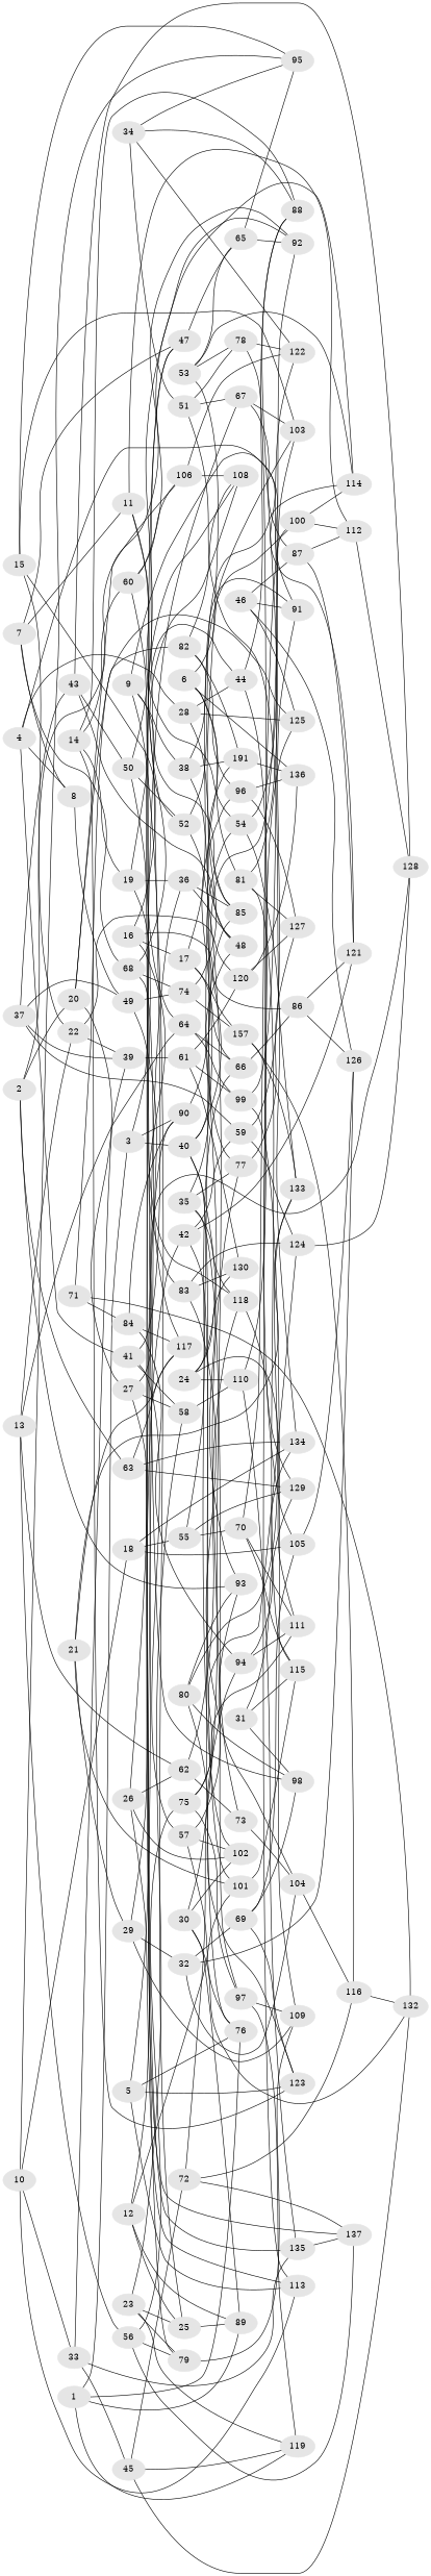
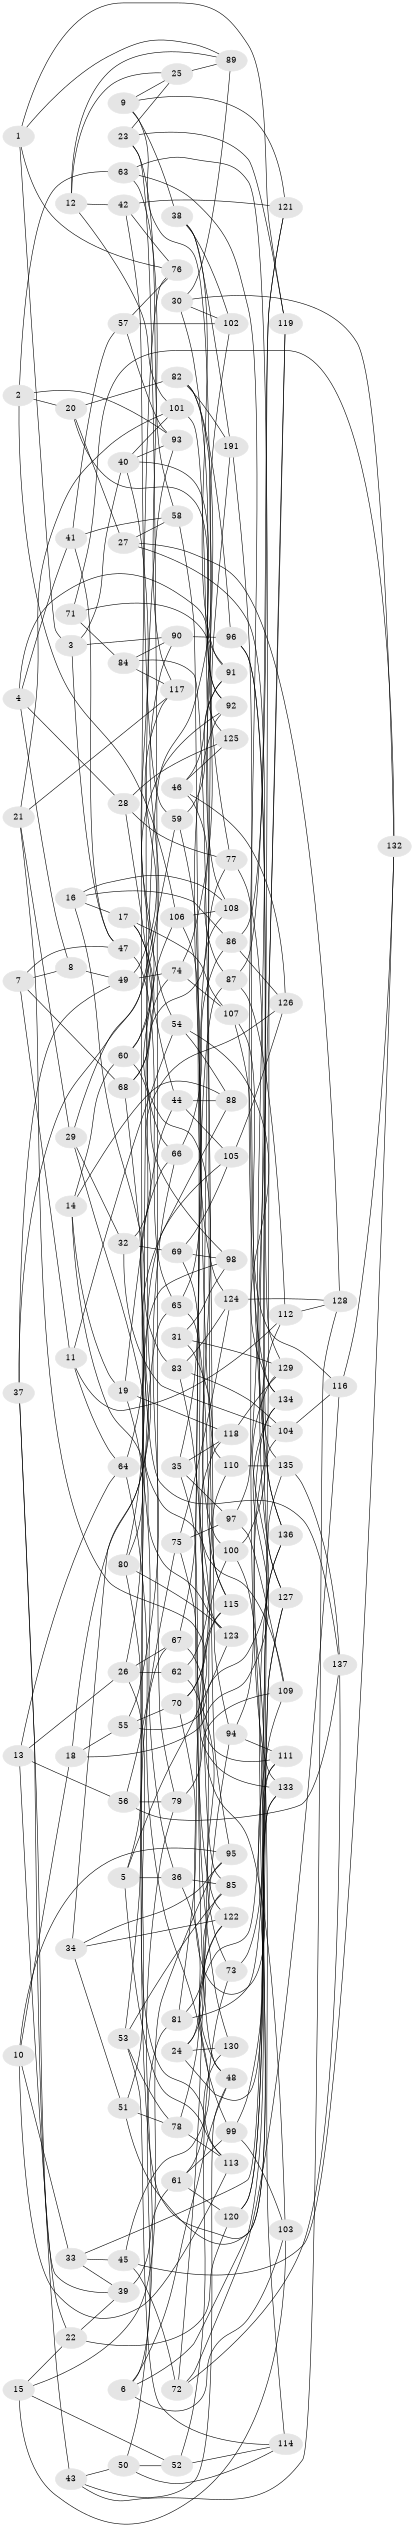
  graph {
    rankdir=LR
    node [color=gray90 style=filled]
    1
    3
    76
    89
    119
    40
    47
    90
    2
    20
    63
    93
    106
    27
    82
    92
    134
    117
    129
    108
    122
    54
    101
    65
    96
    4
    8
    28
    41
    91
    49
    44
    77
    125
    58
    57
    5
    36
    113
    123
    48
    85
    6
    81
    103
    136
    115
    127
    7
    11
    68
    64
    112
    74
    137
    73
    104
    9
    25
    38
    121
    102
    n63 [label=191]
    10
    18
    33
    95
    55
    105
    39
    135
    45
    88
    66
    99
    128
    12
    42
    59
    13
    22
    56
    62
    120
    79
    75
    118
    14
    19
    60
    98
    15
    52
    114
    16
    17
    83
    86
    100
-   107 [label=157]
+   107
    130
    124
    126
    133
    116
    70
    21
    29
    32
    109
    61
    23
    110
    24
    111
    26
    67
    87
    69
    30
    132
    31
    72
    34
    51
    78
    35
    97
    37
    43
    50
    94
    46
    53
    71
    84
    80
    1 -- 3
    1 -- 76
    1 -- 89
    1 -- 119
    3 -- 40
    3 -- 47
    3 -- 90
    40 -- 93
    40 -- 92
    40 -- 54
    40 -- 101
    47 -- 65
    90 -- 96
    2 -- 20
    2 -- 63
    2 -- 93
    2 -- 106
    20 -- 27
    20 -- 82
    20 -- 92
    63 -- 134
    63 -- 117
    63 -- 129
    106 -- 108
    106 -- 122
    27 -- 58
    27 -- 135
    27 -- 128
    82 -- 108
    82 -- 96
    82 -- n63
    54 -- 134
    54 -- 88
    101 -- 115
    65 -- 92
    65 -- 95
    96 -- 136
    96 -- 127
    4 -- 8
    4 -- 28
    4 -- 41
    4 -- 91
    8 -- 49
    28 -- 44
    28 -- 77
    28 -- 125
    41 -- 47
    41 -- 58
    41 -- 57
    49 -- 117
    49 -- 74
    44 -- 105
    44 -- 88
    77 -- 127
    58 -- 110
    57 -- 76
    57 -- 93
    57 -- 102
    5 -- 76
    5 -- 36
    5 -- 113
    5 -- 123
    36 -- 48
    36 -- 85
    6 -- 48
    6 -- 81
    6 -- 103
    6 -- 136
    81 -- 122
    81 -- 115
    81 -- 127
    7 -- 47
    7 -- 8
    7 -- 11
    7 -- 68
    11 -- 54
    11 -- 64
    11 -- 112
    68 -- 108
    68 -- 74
    68 -- 137
    64 -- 66
    64 -- 99
    112 -- 128
    74 -- n63
    74 -- 107
    73 -- 104
    104 -- 116
    9 -- 85
    9 -- 25
    9 -- 38
    9 -- 121
    25 -- 89
    38 -- 91
    38 -- 102
    38 -- n63
    n63 -- 136
    10 -- 113
    10 -- 18
    10 -- 33
    10 -- 95
    18 -- 134
    18 -- 55
    18 -- 105
    33 -- 39
    33 -- 135
    33 -- 45
    55 -- 129
    55 -- 66
    55 -- 70
    105 -- 126
    39 -- 61
    135 -- 137
    45 -- 119
    45 -- 132
    45 -- 72
    66 -- 86
    99 -- 103
    99 -- 109
    12 -- 89
    12 -- 101
    12 -- 25
    12 -- 42
    42 -- 76
    42 -- 121
    42 -- 59
    59 -- 91
    59 -- 124
    13 -- 64
    13 -- 22
    13 -- 56
-   13 -- 62
+   13 -- 26
    22 -- 39
    22 -- 120
    56 -- 137
    56 -- 79
    56 -- 75
    62 -- 73
    62 -- 118
    120 -- 136
    120 -- 127
    79 -- 109
    75 -- 124
    75 -- 111
    75 -- 97
    118 -- 129
    14 -- 123
    14 -- 88
    14 -- 19
    14 -- 60
    19 -- 44
    19 -- 36
    19 -- 118
    60 -- 106
    60 -- 92
    60 -- 98
    15 -- 103
    15 -- 95
    15 -- 22
    15 -- 52
    52 -- 73
    52 -- 114
    16 -- 108
    16 -- 17
    16 -- 83
    16 -- 86
    17 -- 66
    17 -- 100
    17 -- 107
    83 -- 104
    83 -- 130
    83 -- 124
    86 -- 121
    86 -- 126
    100 -- 112
    100 -- 114
    107 -- 133
    107 -- 116
    124 -- 128
    116 -- 132
    70 -- 115
    70 -- 100
    70 -- 111
    21 -- 117
    21 -- 101
    21 -- 133
    21 -- 29
    29 -- 90
    29 -- 32
    29 -- 109
    32 -- 104
    32 -- 126
    32 -- 69
    61 -- 99
    61 -- 120
    61 -- 130
    23 -- 119
    23 -- 58
    23 -- 25
    23 -- 79
-   110 -- 125
    110 -- 135
    24 -- 85
    24 -- 130
    24 -- 110
    24 -- 111
    26 -- 113
    26 -- 102
    26 -- 62
    26 -- 67
    67 -- 103
    67 -- 87
    87 -- 112
    87 -- 121
    69 -- 123
    69 -- 105
    69 -- 98
    30 -- 89
    30 -- 77
    30 -- 102
    30 -- 132
    31 -- 129
    31 -- 115
    31 -- 98
    72 -- 137
    72 -- 116
    72 -- 94
    34 -- 122
    34 -- 95
    34 -- 88
    34 -- 51
    51 -- 133
    51 -- 67
    51 -- 78
    78 -- 122
    78 -- 113
    35 -- 77
    35 -- 48
    35 -- 118
    35 -- 97
    97 -- 119
    97 -- 109
    37 -- 49
    37 -- 39
    37 -- 59
    37 -- 43
    43 -- 48
    43 -- 128
    43 -- 50
    50 -- 79
    50 -- 52
    50 -- 114
    94 -- 134
    94 -- 111
    46 -- 91
    46 -- 125
    46 -- 126
    46 -- 87
    53 -- 65
    53 -- 85
    53 -- 114
    53 -- 78
    71 -- 125
    71 -- 132
    71 -- 84
    84 -- 90
    84 -- 117
    84 -- 94
    80 -- 93
    80 -- 123
    80 -- 98
    80 -- 133
  }
